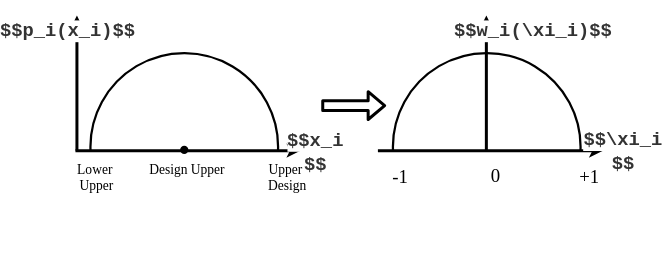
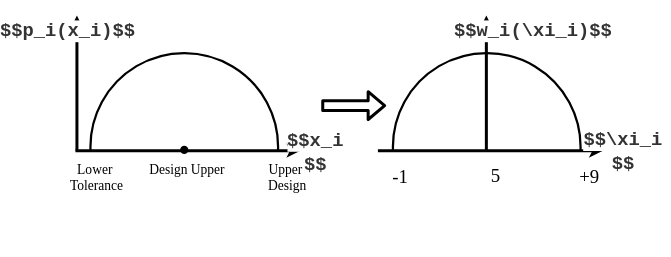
  <mxCell id="0" />
  <mxCell id="1" parent="0" />
  <mxCell id="2" value="" style="endArrow=classic;html=1;strokeWidth=4;" parent="1" edge="1"><mxGeometry width="50" height="50" relative="1" as="geometry"><mxPoint x="80" y="200" as="sourcePoint" /><mxPoint x="380" y="200" as="targetPoint" /></mxGeometry></mxCell>
  <mxCell id="3" value="" style="endArrow=classic;html=1;strokeWidth=4;" parent="1" edge="1"><mxGeometry width="50" height="50" relative="1" as="geometry"><mxPoint x="82" y="200" as="sourcePoint" /><mxPoint x="82" y="20" as="targetPoint" /></mxGeometry></mxCell>
  <mxCell id="4" value="" style="verticalLabelPosition=bottom;verticalAlign=top;html=1;shape=mxgraph.basic.arc;startAngle=0.744;endAngle=0.257;strokeWidth=3;" parent="1" vertex="1"><mxGeometry x="100" y="70" width="250" height="250" as="geometry" /></mxCell>
  <mxCell id="5" value="" style="endArrow=classic;html=1;strokeWidth=4;" parent="1" edge="1"><mxGeometry width="50" height="50" relative="1" as="geometry"><mxPoint x="483" y="200" as="sourcePoint" /><mxPoint x="783" y="200" as="targetPoint" /></mxGeometry></mxCell>
  <mxCell id="6" value="" style="endArrow=classic;html=1;strokeWidth=4;" parent="1" edge="1"><mxGeometry width="50" height="50" relative="1" as="geometry"><mxPoint x="627.5" y="200" as="sourcePoint" /><mxPoint x="627.5" y="20" as="targetPoint" /></mxGeometry></mxCell>
  <mxCell id="7" value="" style="verticalLabelPosition=bottom;verticalAlign=top;html=1;shape=mxgraph.basic.arc;startAngle=0.744;endAngle=0.257;strokeWidth=3;" parent="1" vertex="1"><mxGeometry x="503" y="70" width="250" height="250" as="geometry" /></mxCell>
  <mxCell id="8" value="&lt;h1 style=&quot;font-size: 18px;&quot;&gt;&lt;font face=&quot;Times New Roman&quot; style=&quot;font-size: 18px; font-weight: normal;&quot;&gt;Design Upper&lt;/font&gt;&lt;/h1&gt;" style="text;html=1;strokeColor=none;fillColor=none;align=center;verticalAlign=middle;whiteSpace=wrap;rounded=0;fontSize=18;fontStyle=1" parent="1" vertex="1"><mxGeometry x="142" y="215.5" width="174" height="20" as="geometry" /></mxCell>
  <mxCell id="9" value="" style="ellipse;whiteSpace=wrap;html=1;aspect=fixed;strokeWidth=3;fillColor=#000000;" parent="1" vertex="1"><mxGeometry x="221" y="195" width="8" height="8" as="geometry" /></mxCell>
  <mxCell id="10" value="&lt;p style=&quot;font-size: 18px;&quot;&gt;&lt;font style=&quot;font-size: 18px;&quot;&gt;Upper&amp;nbsp;&lt;br style=&quot;font-size: 18px;&quot;&gt;&lt;/font&gt;&lt;font style=&quot;font-size: 18px;&quot;&gt;Design&lt;/font&gt;&lt;/p&gt;" style="text;html=1;strokeColor=none;fillColor=none;align=center;verticalAlign=top;rounded=0;fontSize=18;fontFamily=Times New Roman;spacing=0;whiteSpace=wrap;fontStyle=0" parent="1" vertex="1"><mxGeometry x="273.5" y="192" width="177" height="67" as="geometry" /></mxCell>
- <mxCell id="11" value="&lt;p style=&quot;font-size: 18px;&quot;&gt;&lt;font style=&quot;font-size: 18px;&quot;&gt;Lower&amp;nbsp;&lt;br style=&quot;font-size: 18px;&quot;&gt;&lt;/font&gt;&lt;font style=&quot;font-size: 18px;&quot;&gt;Upper&lt;/font&gt;&lt;/p&gt;" style="text;html=1;strokeColor=none;fillColor=none;align=center;verticalAlign=top;rounded=0;fontSize=18;fontFamily=Times New Roman;spacing=0;whiteSpace=wrap;fontStyle=0" parent="1" vertex="1"><mxGeometry x="20" y="191.5" width="177" height="67" as="geometry" /></mxCell>
- <mxCell id="12" value="&lt;h1 style=&quot;font-size: 25px;&quot;&gt;&lt;font face=&quot;Times New Roman&quot; style=&quot;font-size: 25px; font-weight: normal;&quot;&gt;0&lt;/font&gt;&lt;/h1&gt;" style="text;html=1;strokeColor=none;fillColor=none;align=center;verticalAlign=middle;whiteSpace=wrap;rounded=0;fontSize=25;fontStyle=0" parent="1" vertex="1"><mxGeometry x="553" y="223" width="174" height="20" as="geometry" /></mxCell>
- <mxCell id="13" value="&lt;h1 style=&quot;font-size: 25px;&quot;&gt;&lt;font face=&quot;Times New Roman&quot; style=&quot;font-size: 25px; font-weight: normal;&quot;&gt;+1&lt;/font&gt;&lt;/h1&gt;" style="text;html=1;strokeColor=none;fillColor=none;align=center;verticalAlign=middle;whiteSpace=wrap;rounded=0;fontSize=25;fontStyle=0" parent="1" vertex="1"><mxGeometry x="678" y="223.5" width="174" height="20" as="geometry" /></mxCell>
+ <mxCell id="11" value="&lt;p style=&quot;font-size: 18px;&quot;&gt;&lt;font style=&quot;font-size: 18px;&quot;&gt;Lower&amp;nbsp;&lt;br style=&quot;font-size: 18px;&quot;&gt;&lt;/font&gt;&lt;font style=&quot;font-size: 18px;&quot;&gt;Tolerance&lt;/font&gt;&lt;/p&gt;" style="text;html=1;strokeColor=none;fillColor=none;align=center;verticalAlign=top;rounded=0;fontSize=18;fontFamily=Times New Roman;spacing=0;whiteSpace=wrap;fontStyle=0" parent="1" vertex="1"><mxGeometry x="20" y="191.5" width="177" height="67" as="geometry" /></mxCell>
+ <mxCell id="12" value="&lt;h1 style=&quot;font-size: 25px;&quot;&gt;&lt;font face=&quot;Times New Roman&quot; style=&quot;font-size: 25px; font-weight: normal;&quot;&gt;5&lt;/font&gt;&lt;/h1&gt;" style="text;html=1;strokeColor=none;fillColor=none;align=center;verticalAlign=middle;whiteSpace=wrap;rounded=0;fontSize=25;fontStyle=0" parent="1" vertex="1"><mxGeometry x="553" y="223" width="174" height="20" as="geometry" /></mxCell>
+ <mxCell id="13" value="&lt;h1 style=&quot;font-size: 25px;&quot;&gt;&lt;font face=&quot;Times New Roman&quot; style=&quot;font-size: 25px; font-weight: normal;&quot;&gt;+9&lt;/font&gt;&lt;/h1&gt;" style="text;html=1;strokeColor=none;fillColor=none;align=center;verticalAlign=middle;whiteSpace=wrap;rounded=0;fontSize=25;fontStyle=0" parent="1" vertex="1"><mxGeometry x="678" y="223.5" width="174" height="20" as="geometry" /></mxCell>
  <mxCell id="14" value="&lt;h1 style=&quot;font-size: 25px;&quot;&gt;&lt;font face=&quot;Times New Roman&quot; style=&quot;font-size: 25px; font-weight: normal;&quot;&gt;-1&lt;/font&gt;&lt;/h1&gt;" style="text;html=1;strokeColor=none;fillColor=none;align=center;verticalAlign=middle;whiteSpace=wrap;rounded=0;fontSize=25;fontStyle=0" parent="1" vertex="1"><mxGeometry x="426" y="223.5" width="174" height="20" as="geometry" /></mxCell>
  <mxCell id="15" value="&lt;span style=&quot;color: rgb(51, 51, 51); font-family: &amp;quot;courier new&amp;quot;, courier, monospace; font-size: 25px; text-align: left; background-color: rgb(255, 255, 255);&quot;&gt;&lt;b style=&quot;font-size: 25px;&quot;&gt;$$x_i $$&lt;/b&gt;&lt;/span&gt;" style="text;html=1;strokeColor=none;fillColor=none;align=center;verticalAlign=middle;whiteSpace=wrap;rounded=0;fontFamily=Times New Roman;fontSize=25;fontStyle=0" parent="1" vertex="1"><mxGeometry x="380" y="191.5" width="40" height="20" as="geometry" /></mxCell>
  <mxCell id="16" value="&lt;span style=&quot;color: rgb(51, 51, 51); font-family: &amp;quot;courier new&amp;quot;, courier, monospace; font-size: 25px; text-align: left; background-color: rgb(255, 255, 255);&quot;&gt;&lt;b style=&quot;font-size: 25px;&quot;&gt;$$\xi_i $$&lt;/b&gt;&lt;/span&gt;" style="text;html=1;strokeColor=none;fillColor=none;align=center;verticalAlign=middle;whiteSpace=wrap;rounded=0;fontFamily=Times New Roman;fontSize=25;fontStyle=0" parent="1" vertex="1"><mxGeometry x="790" y="191" width="40" height="20" as="geometry" /></mxCell>
  <mxCell id="17" value="&lt;span style=&quot;color: rgb(51, 51, 51); font-family: &amp;quot;courier new&amp;quot;, courier, monospace; font-size: 25px; text-align: left; background-color: rgb(255, 255, 255);&quot;&gt;&lt;b style=&quot;font-size: 25px;&quot;&gt;$$p_i(x_i)$$&lt;/b&gt;&lt;/span&gt;" style="text;html=1;strokeColor=none;fillColor=none;align=center;verticalAlign=middle;whiteSpace=wrap;rounded=0;fontFamily=Times New Roman;fontSize=25;fontStyle=0" parent="1" vertex="1"><mxGeometry x="50" y="30" width="40" height="20" as="geometry" /></mxCell>
  <mxCell id="18" value="&lt;span style=&quot;color: rgb(51 , 51 , 51) ; font-family: &amp;#34;courier new&amp;#34; , &amp;#34;courier&amp;#34; , monospace ; font-size: 25px ; text-align: left ; background-color: rgb(255 , 255 , 255)&quot;&gt;&lt;b style=&quot;font-size: 25px&quot;&gt;$$w_i(\xi_i)$$&lt;/b&gt;&lt;/span&gt;" style="text;html=1;strokeColor=none;fillColor=none;align=center;verticalAlign=middle;whiteSpace=wrap;rounded=0;fontFamily=Times New Roman;fontSize=25;fontStyle=0" parent="1" vertex="1"><mxGeometry x="670" y="30" width="40" height="20" as="geometry" /></mxCell>
  <mxCell id="19" value="" style="shape=flexArrow;endArrow=classic;html=1;strokeWidth=4;fontFamily=Times New Roman;fontSize=18;" parent="1" edge="1"><mxGeometry width="50" height="50" relative="1" as="geometry"><mxPoint x="407.5" y="140" as="sourcePoint" /><mxPoint x="494" y="140" as="targetPoint" /></mxGeometry></mxCell>
